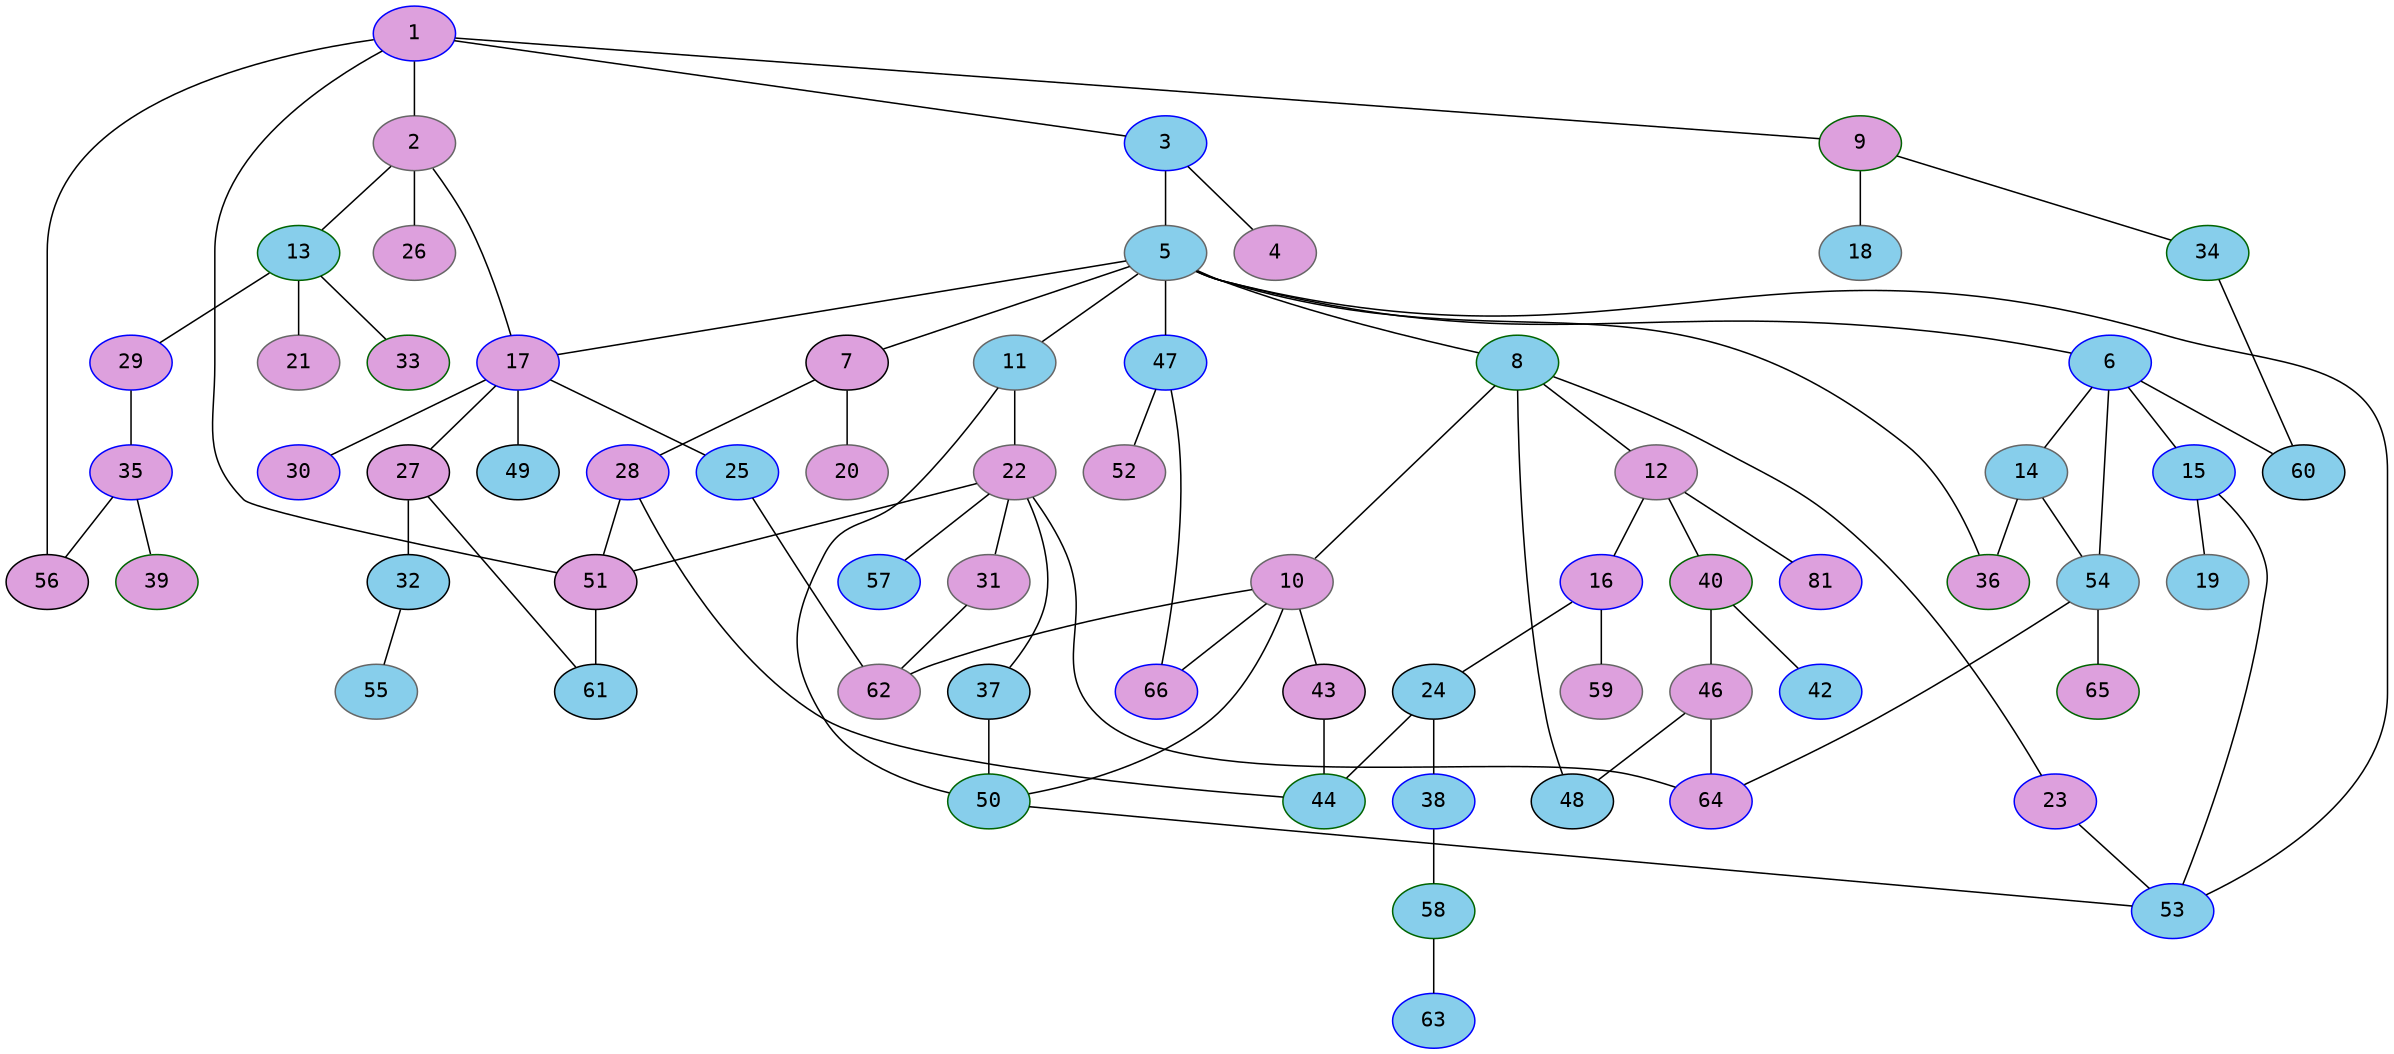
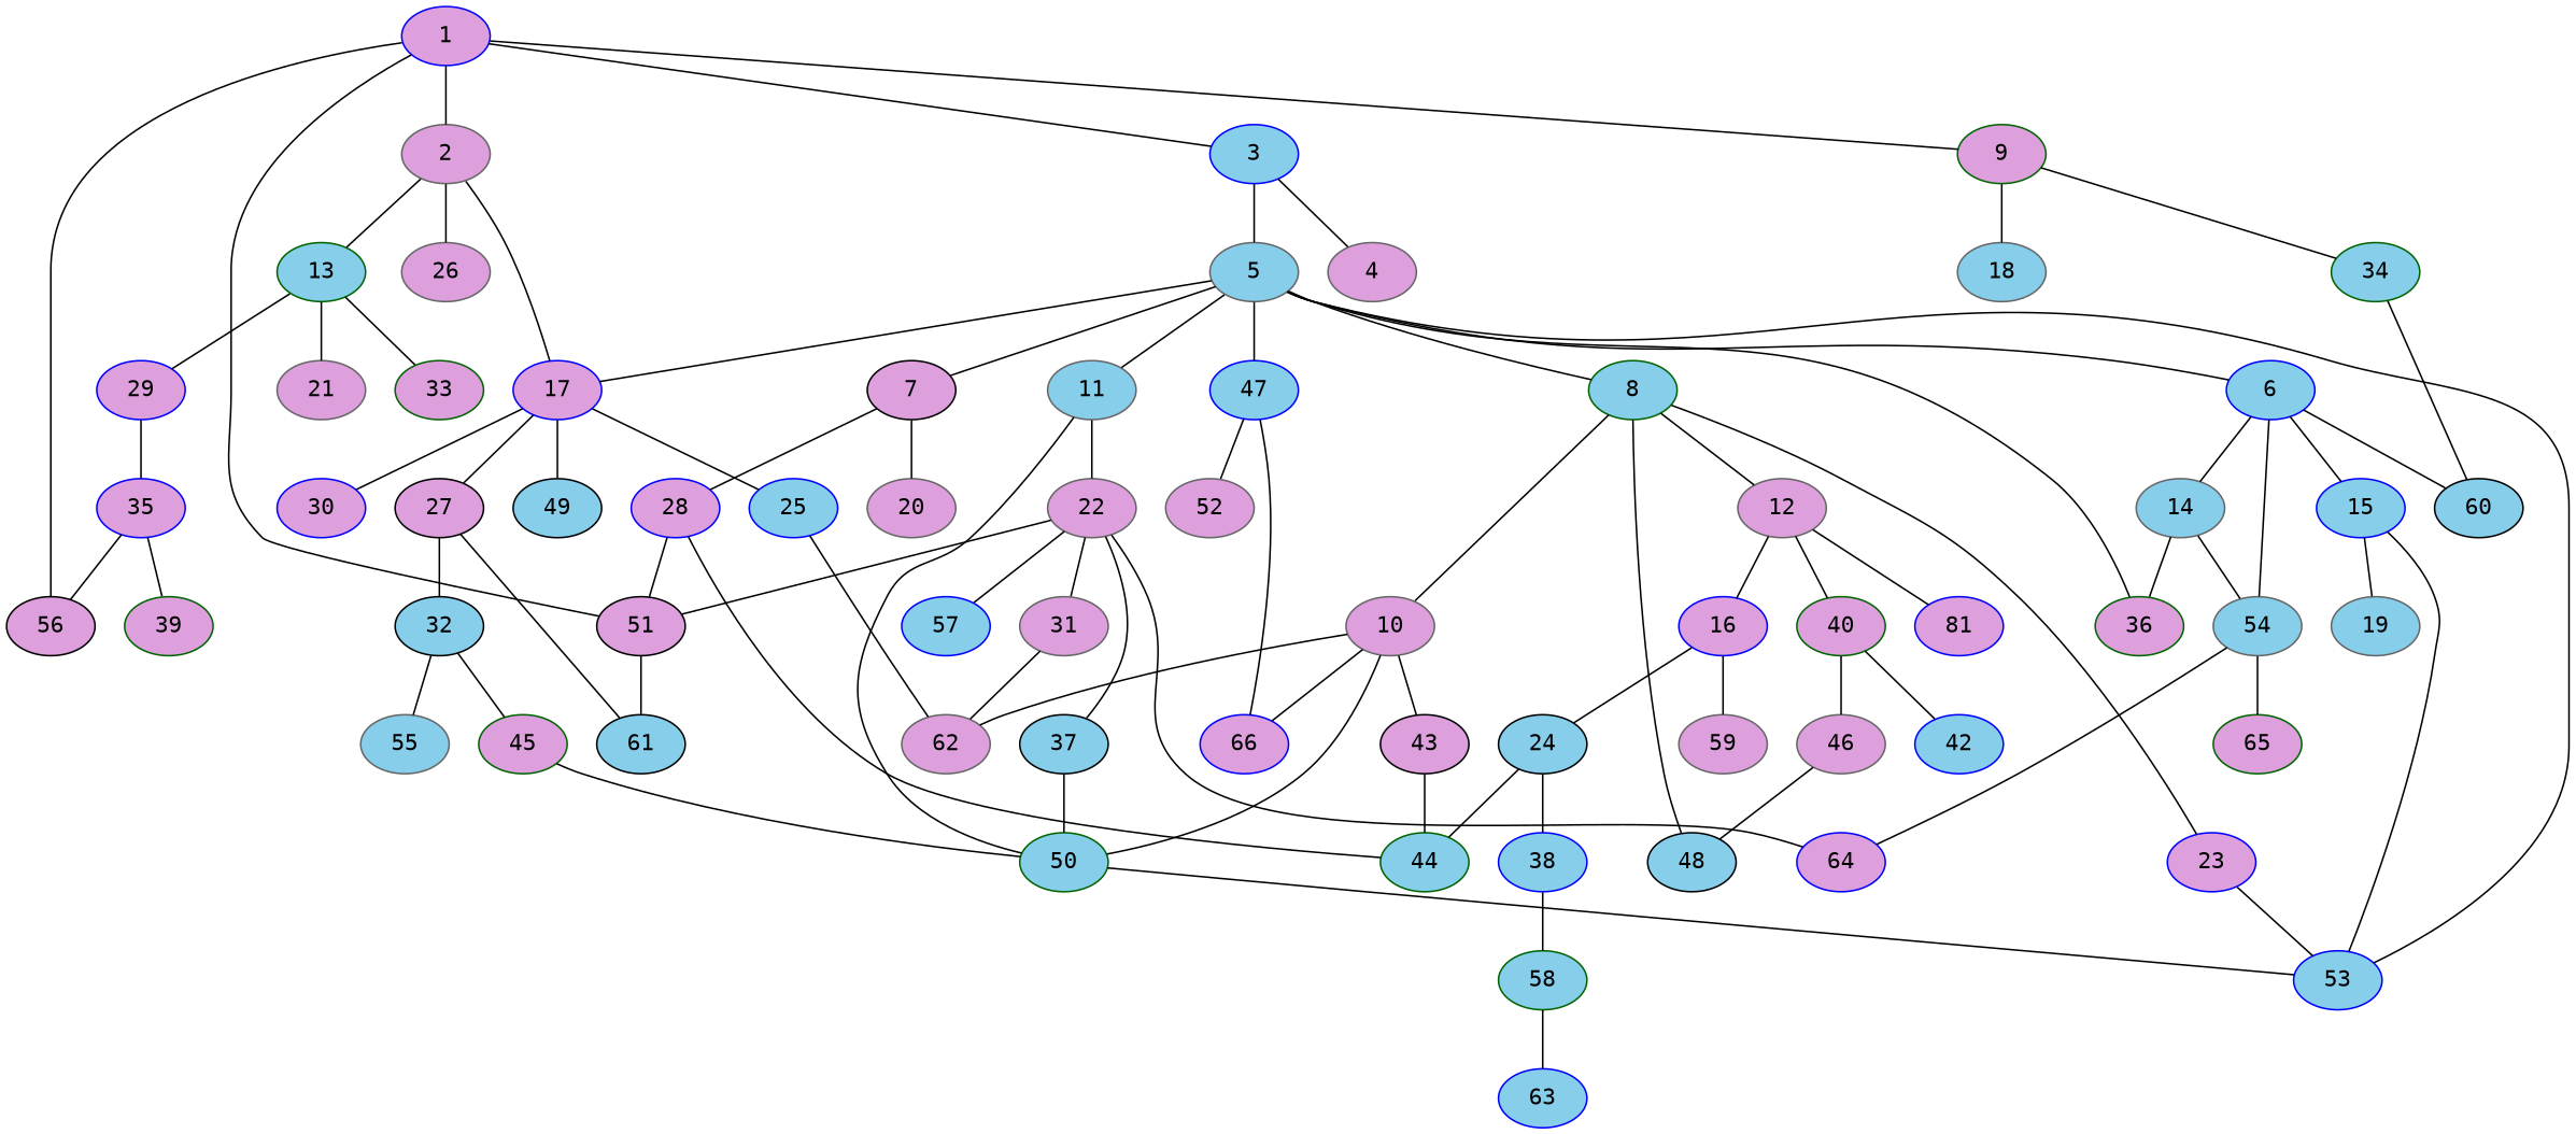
  graph {
    fontname="DejaVu Sans Mono"
    node [color=blue fillcolor=plum fontname="DejaVu Sans Mono" style=filled]
    edge [fontname="DejaVu Sans Mono"]
    2 [color=gray40]
    1
    3 [fillcolor=skyblue]
    9 [color=darkgreen]
    51 [color=black]
    56 [color=black]
    13 [color=darkgreen fillcolor=skyblue]
    17
    26 [color=gray40]
    4 [color=gray40]
    5 [color=gray40 fillcolor=skyblue]
    18 [color=gray40 fillcolor=skyblue]
    34 [color=darkgreen fillcolor=skyblue]
    61 [color=black fillcolor=skyblue]
    21 [color=gray40]
    29
    33 [color=darkgreen]
    25 [fillcolor=skyblue]
    27 [color=black]
    30
    49 [color=black fillcolor=skyblue]
    6 [fillcolor=skyblue]
    7 [color=black]
    8 [color=darkgreen fillcolor=skyblue]
    11 [color=gray40 fillcolor=skyblue]
    36 [color=darkgreen]
    47 [fillcolor=skyblue]
    53 [fillcolor=skyblue]
    35
    39 [color=darkgreen]
    14 [color=gray40 fillcolor=skyblue]
    15 [fillcolor=skyblue]
    54 [color=gray40 fillcolor=skyblue]
    60 [color=black fillcolor=skyblue]
    20 [color=gray40]
    28
    10 [color=gray40]
    12 [color=gray40]
    23
    48 [color=black fillcolor=skyblue]
    50 [color=darkgreen fillcolor=skyblue]
    22 [color=gray40]
    66
    52 [color=gray40]
    19 [color=gray40 fillcolor=skyblue]
    64
    65 [color=darkgreen]
    44 [color=darkgreen fillcolor=skyblue]
    43 [color=black]
    62 [color=gray40]
    16
    40 [color=darkgreen]
    n53 [label=81]
    31 [color=gray40]
    37 [color=black fillcolor=skyblue]
    57 [fillcolor=skyblue]
    24 [color=black fillcolor=skyblue]
    59 [color=gray40]
    42 [fillcolor=skyblue]
    46 [color=gray40]
    38 [fillcolor=skyblue]
    32 [color=black fillcolor=skyblue]
    58 [color=darkgreen fillcolor=skyblue]
+   45 [color=darkgreen]
    55 [color=gray40 fillcolor=skyblue]
    63 [fillcolor=skyblue]
    2 -- 13
    2 -- 17
    2 -- 26
    1 -- 2
    1 -- 3
    1 -- 9
    1 -- 51
    1 -- 56
    3 -- 4
    3 -- 5
    9 -- 18
    9 -- 34
    51 -- 61
    13 -- 21
    13 -- 29
    13 -- 33
    17 -- 25
    17 -- 27
    17 -- 30
    17 -- 49
    5 -- 17
    5 -- 6
    5 -- 7
    5 -- 8
    5 -- 11
    5 -- 36
    5 -- 47
    5 -- 53
    34 -- 60
    29 -- 35
    25 -- 62
    27 -- 61
    27 -- 32
    6 -- 14
    6 -- 15
    6 -- 54
    6 -- 60
    7 -- 20
    7 -- 28
    8 -- 10
    8 -- 12
    8 -- 23
    8 -- 48
    11 -- 50
    11 -- 22
    47 -- 66
    47 -- 52
    35 -- 56
    35 -- 39
    14 -- 36
    14 -- 54
    15 -- 53
    15 -- 19
    54 -- 64
    54 -- 65
    28 -- 51
    28 -- 44
    10 -- 50
    10 -- 66
    10 -- 43
    10 -- 62
    12 -- 16
    12 -- 40
    12 -- n53
    23 -- 53
    50 -- 53
    22 -- 51
    22 -- 64
    22 -- 31
    22 -- 37
    22 -- 57
    43 -- 44
    16 -- 24
    16 -- 59
    40 -- 42
    40 -- 46
    31 -- 62
    37 -- 50
    24 -- 44
    24 -- 38
    46 -- 48
-   46 -- 64
    38 -- 58
+   32 -- 45
    32 -- 55
    58 -- 63
+   45 -- 50
  }
